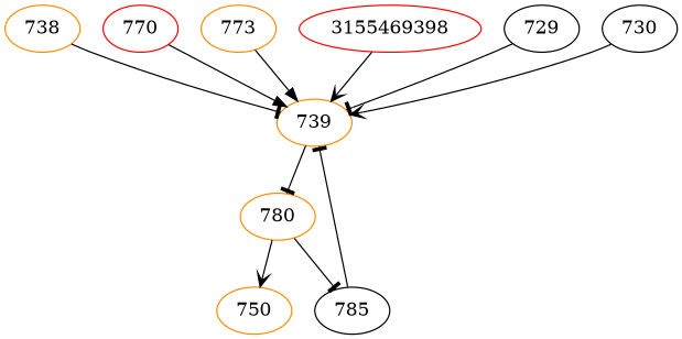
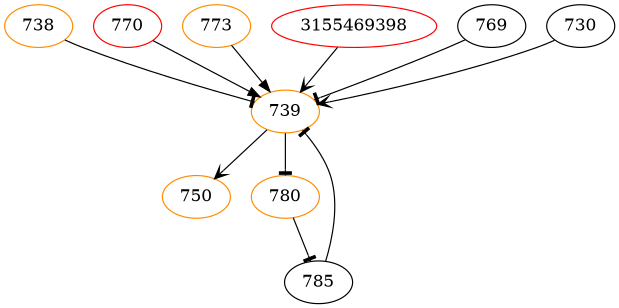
  strict digraph {
    node [color=darkorange]
    edge [arrowhead=tee]
    738
    739
    750
    780
    770 [color=red]
    773
    n7 [color=black label=785]
    3155469398 [color=red]
-   729 [color=black]
+   729 [color=black label=769]
    730 [color=black]
    738 -> 739
-   780 -> 750 [arrowhead=vee]
+   739 -> 750 [arrowhead=vee]
    739 -> 780
    780 -> n7
    770 -> 739 [arrowhead=normal]
    773 -> 739 [arrowhead=normal]
    n7 -> 739
    3155469398 -> 739 [arrowhead=vee]
    729 -> 739
    730 -> 739 [arrowhead=vee]
  }
